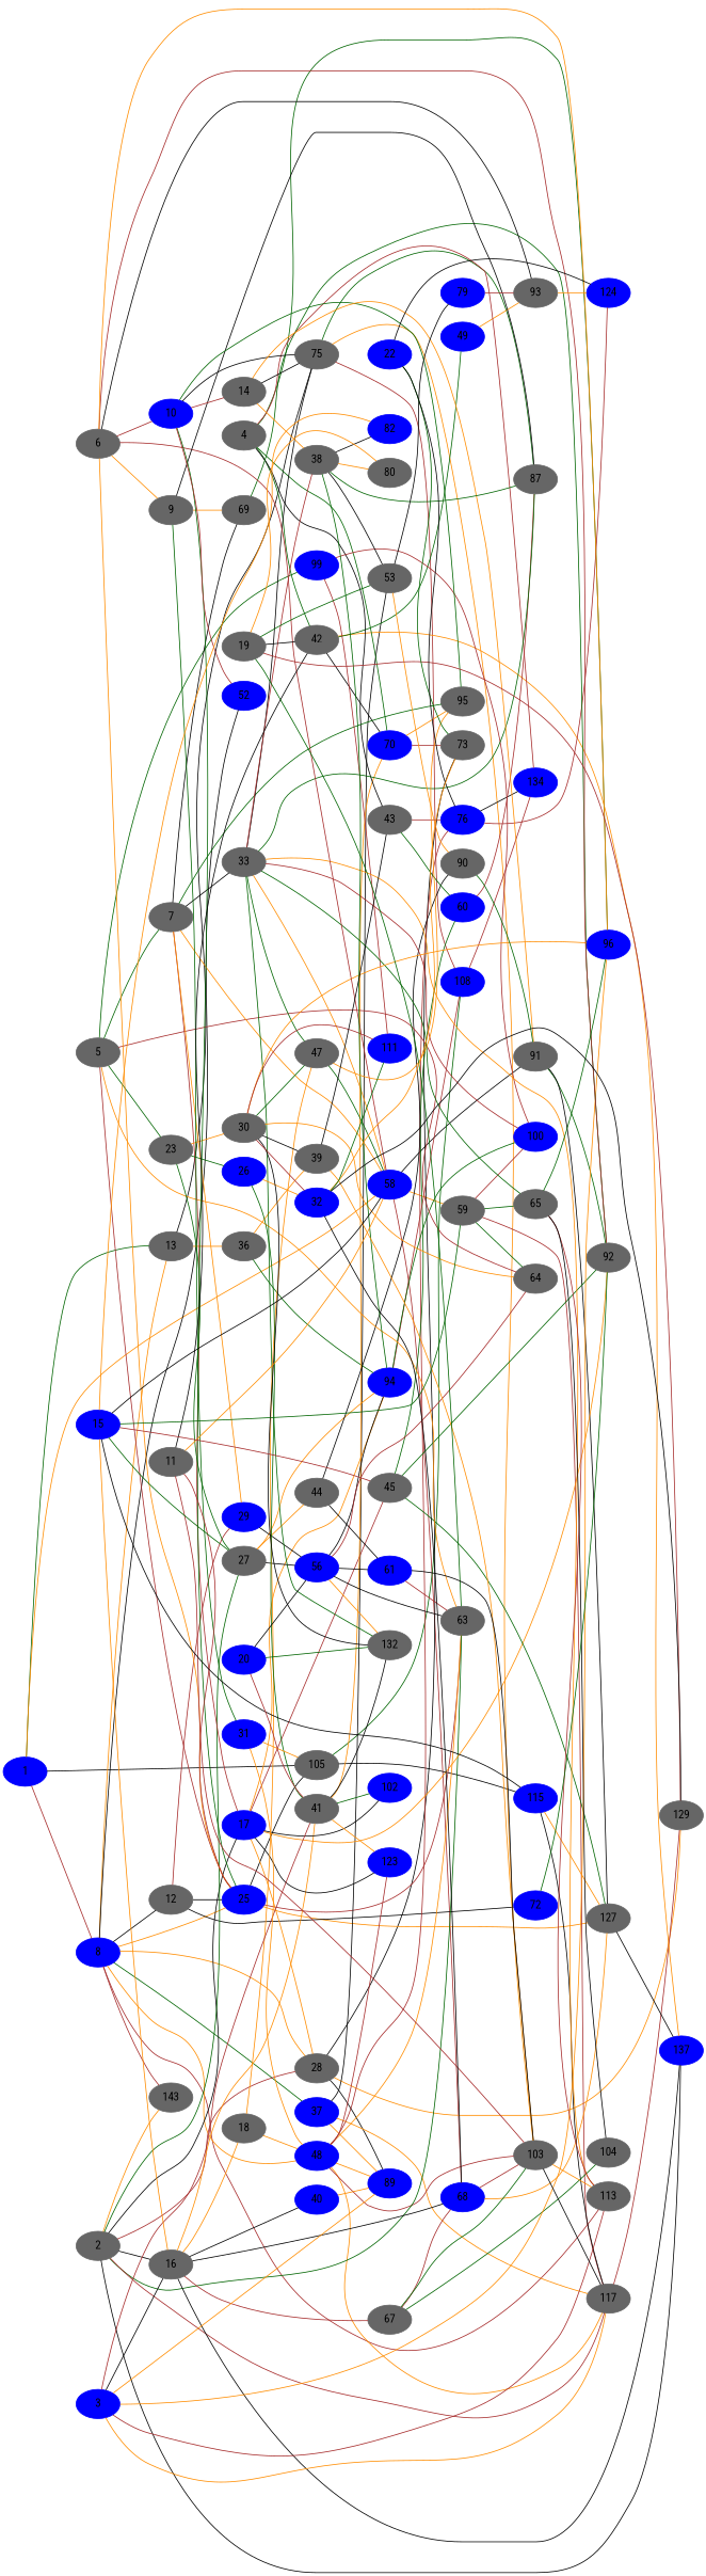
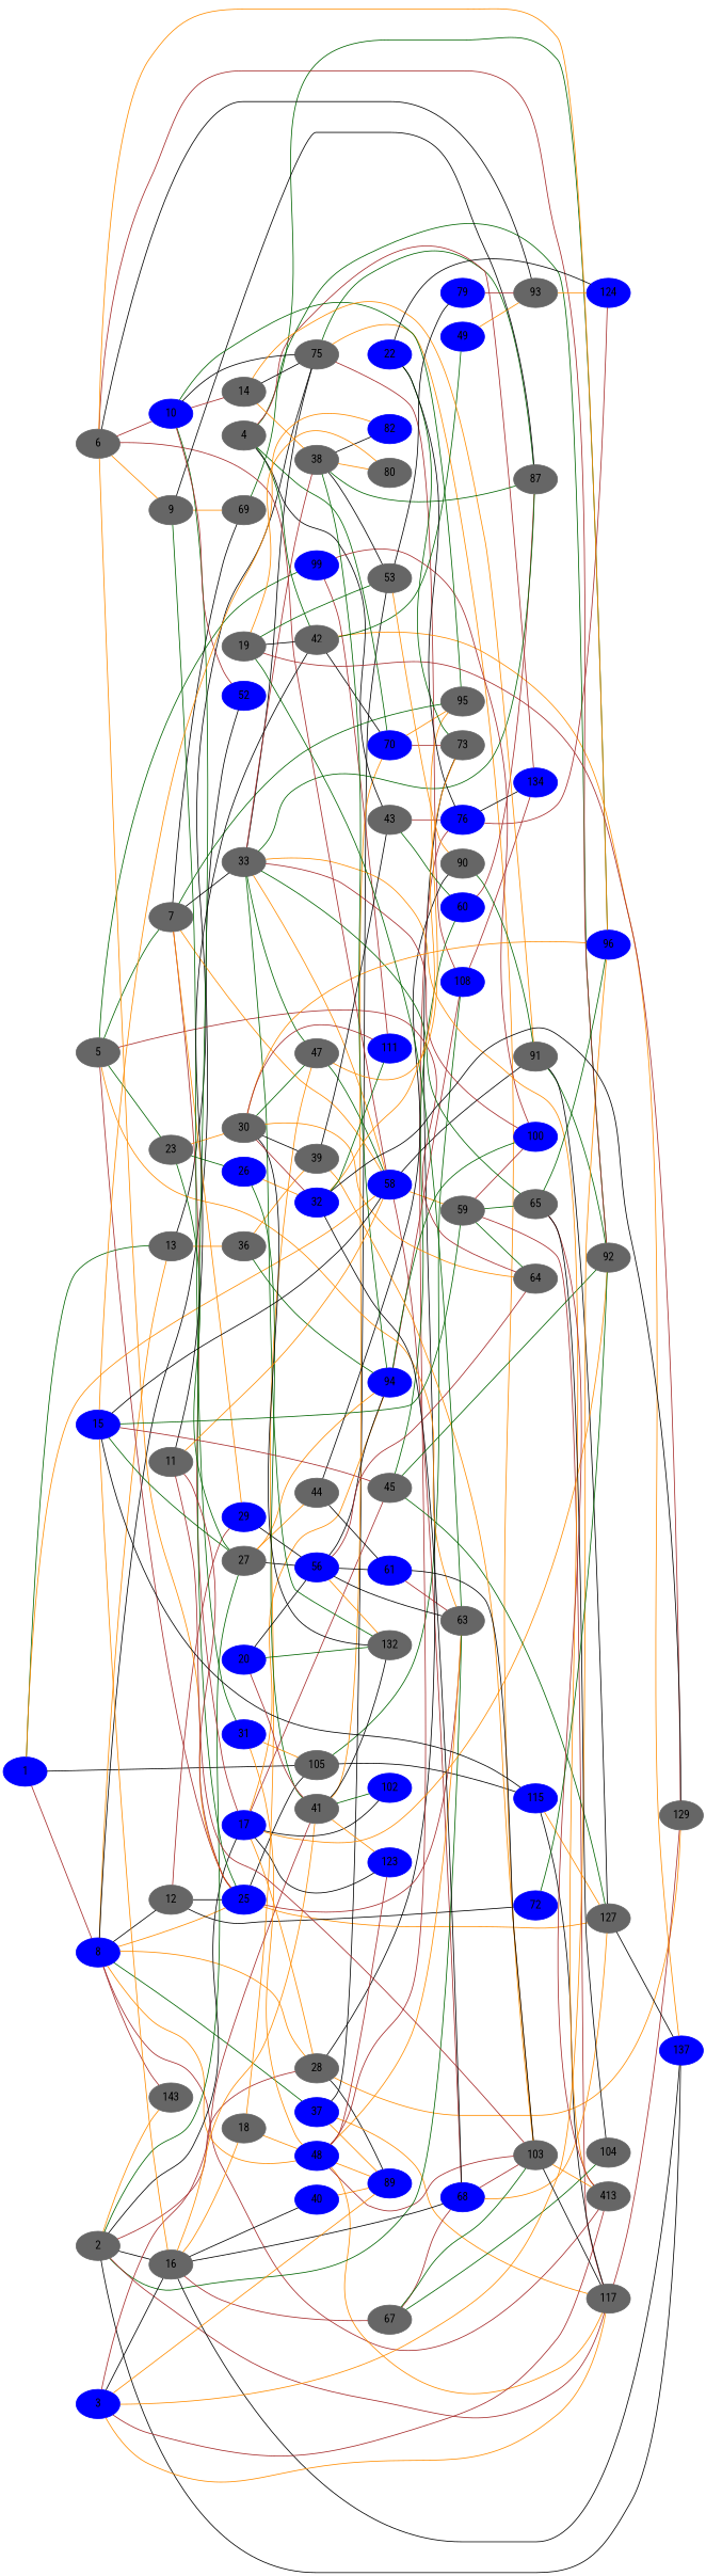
  graph {
    fontname="Roboto Condensed"
    rankdir=LR
    node [color=gray40 fontname="Roboto Condensed" style=filled]
    edge [color=darkorange fontname="Roboto Condensed"]
    1 [color=blue super="+118"]
    8 [color=blue super="+81"]
    13 [super="+85"]
    58 [color=blue super="+135"]
    105
    28 [super="+109"]
    143
-   113 [super="+140"]
+   113 [super="+140" label=413]
    25 [color=blue super="+84"]
    12 [super="+77"]
    37 [color=blue]
    48 [color=blue super="+88"]
    52 [color=blue]
    75 [super="+101"]
    36
    91 [super="+114"]
    59 [super="+125"]
    68 [color=blue super="+74"]
    115 [color=blue]
    108 [color=blue]
    2 [super="+138"]
    16 [super="+51"]
    17 [color=blue super="+57"]
    27
    63 [super="+128"]
    117 [super="+130"]
    137 [color=blue]
    41 [super="+83"]
    18
    40 [color=blue]
    67
    92 [super="+119"]
    45 [super="+142"]
    94 [color=blue super="+110"]
    102 [color=blue]
    123 [color=blue]
    56 [color=blue super="+66"]
    44
    89 [color=blue]
    129
    73 [super="+97"]
    3 [color=blue super="+62"]
    96 [color=blue super="+107"]
    70 [color=blue]
    132 [super="+139"]
    42 [super="+126"]
    49 [color=blue]
    4
    43
    134 [color=blue]
    76 [color=blue]
    60 [color=blue]
    95
    5 [super="+50"]
    7 [super="+121"]
    23 [super="+78"]
    64 [super="+116"]
    99 [color=blue]
    29 [color=blue]
    33 [super="+144"]
    69
    26 [color=blue]
    30 [super="+120"]
    127 [super="+131"]
    111 [color=blue]
    100 [color=blue]
    6 [super="+35"]
    9 [super="+54"]
    10 [color=blue super="+86"]
    93
    31 [color=blue]
    87 [super="+122"]
    14 [super="+136"]
    124 [color=blue]
    38 [super="+46"]
    47 [super="+112"]
    65 [super="+133"]
    72 [color=blue]
    53
    103 [super="+106"]
    11 [super="+98"]
    39
    82 [color=blue]
    80
    15 [color=blue super="+71"]
    104
    19 [super="+21"]
    90
    79 [color=blue]
    20 [color=blue super="+24"]
    61 [color=blue]
    22 [color=blue super="+34"]
    32 [color=blue super="+55"]
    1 -- 8 [color=brown]
    1 -- 13 [color=darkgreen]
    1 -- 58
    1 -- 105 [color=black weight=2]
    8 -- 13
    8 -- 28
    8 -- 143 [color=brown]
    8 -- 113 [color=brown]
    8 -- 25
    8 -- 12 [color=black]
    8 -- 37 [color=darkgreen]
    8 -- 48
    8 -- 52 [color=black]
    13 -- 75 [color=black]
    13 -- 36
    58 -- 91 [color=black]
    58 -- 59
    58 -- 68 [color=brown]
    105 -- 115 [color=black]
    105 -- 108 [color=darkgreen]
    28 -- 89 [color=black]
    28 -- 129
    28 -- 73 [color=black]
    25 -- 105 [color=black]
    25 -- 63 [color=brown]
    25 -- 127
    12 -- 25 [color=black]
    12 -- 29 [color=brown]
    12 -- 72 [color=black]
    37 -- 117
    37 -- 89
    37 -- 53 [color=black]
    48 -- 63
    48 -- 117
    48 -- 123 [color=brown]
    48 -- 89
    48 -- 76 [color=brown]
    48 -- 103 [color=brown]
    75 -- 108 [color=brown]
    75 -- 87 [color=darkgreen]
    75 -- 103
    36 -- 94 [color=darkgreen]
    36 -- 39
    91 -- 92 [color=darkgreen]
    91 -- 127 [color=black]
    59 -- 117 [color=brown]
    59 -- 64 [color=darkgreen]
    59 -- 100 [color=brown]
    59 -- 65 [color=darkgreen]
    68 -- 127
    68 -- 103 [color=brown]
    115 -- 117 [color=black]
    115 -- 127
    108 -- 134 [color=brown]
    2 -- 28 [color=brown]
    2 -- 143
    2 -- 16 [color=black]
    2 -- 17 [color=black]
    2 -- 27 [color=darkgreen]
    2 -- 63 [color=darkgreen]
    2 -- 117 [color=brown]
    2 -- 137 [color=black]
    16 -- 68 [color=black]
    16 -- 137 [color=black]
    16 -- 41
    16 -- 18
    16 -- 40 [color=black]
    16 -- 67 [color=brown]
    17 -- 28
    17 -- 92
    17 -- 45 [color=brown]
    17 -- 94
    17 -- 102 [color=black]
    17 -- 123 [color=black]
    27 -- 94
    27 -- 56 [color=black]
    27 -- 44
    117 -- 129 [color=brown]
    41 -- 102 [color=darkgreen]
    41 -- 123
    41 -- 70
    41 -- 132 [color=black]
    18 -- 48
    18 -- 47
    40 -- 89
    67 -- 68 [color=brown]
    67 -- 103 [color=darkgreen]
    67 -- 104 [color=darkgreen]
    45 -- 92 [color=darkgreen]
    45 -- 60 [color=darkgreen]
    45 -- 127 [color=darkgreen]
    94 -- 108 [color=brown]
    94 -- 100 [color=darkgreen]
    56 -- 63 [color=black]
    56 -- 94 [color=black]
    56 -- 132
    56 -- 64 [color=brown]
    56 -- 61 [color=black]
    44 -- 90 [color=black]
    44 -- 61 [color=black]
    3 -- 113 [color=brown]
    3 -- 16 [color=black]
    3 -- 117
    3 -- 41 [color=brown]
    3 -- 89
    3 -- 96
    70 -- 73 [color=brown]
    70 -- 95
    42 -- 137
    42 -- 70 [color=black]
    42 -- 49 [color=darkgreen]
    49 -- 93
    4 -- 96 [color=darkgreen]
    4 -- 70 [color=darkgreen]
    4 -- 42 [color=darkgreen]
    4 -- 43 [color=black]
    4 -- 134 [color=brown]
    43 -- 76 [color=brown]
    43 -- 60 [color=darkgreen]
    76 -- 134 [color=black]
    76 -- 124 [color=brown]
    60 -- 87 [color=brown]
    5 -- 25 [color=brown]
    5 -- 63
    5 -- 7 [color=darkgreen]
    5 -- 23 [color=darkgreen]
    5 -- 64 [color=brown]
    5 -- 99 [color=darkgreen]
    7 -- 58
    7 -- 17 [color=brown]
    7 -- 95 [color=darkgreen]
    7 -- 29
    7 -- 33 [color=black]
    7 -- 69 [color=black]
    23 -- 27 [color=darkgreen]
    23 -- 26 [color=darkgreen]
    23 -- 30
    99 -- 111 [color=brown]
    99 -- 100 [color=brown]
    29 -- 56 [color=black]
    33 -- 58
    33 -- 113
    33 -- 75 [color=black]
    33 -- 132 [color=darkgreen]
    33 -- 100 [color=brown]
    33 -- 87 [color=darkgreen]
    33 -- 38 [color=brown]
    33 -- 47 [color=darkgreen]
    33 -- 65 [color=darkgreen]
    69 -- 92 [color=darkgreen]
    26 -- 41 [color=darkgreen]
    26 -- 32
    30 -- 96
    30 -- 132 [color=black]
    30 -- 64
    30 -- 111 [color=brown]
    30 -- 47 [color=darkgreen]
    30 -- 39 [color=black]
    30 -- 32 [color=brown]
    127 -- 137 [color=black]
    6 -- 58 [color=brown]
    6 -- 25 [weight=2]
    6 -- 92 [color=brown]
    6 -- 96
    6 -- 9
    6 -- 10 [color=brown]
    6 -- 93 [color=black]
    9 -- 69
    9 -- 31 [color=darkgreen]
    9 -- 87 [color=black]
    10 -- 25 [color=darkgreen]
    10 -- 52 [color=brown]
    10 -- 75 [color=black]
    10 -- 95 [color=darkgreen]
    10 -- 14 [color=brown]
    93 -- 124
    31 -- 105
    31 -- 48
    14 -- 75 [color=black]
    14 -- 91
    14 -- 38
    38 -- 94 [color=darkgreen]
    38 -- 87 [color=darkgreen]
    38 -- 53 [color=black]
    38 -- 82 [color=black]
    38 -- 80
    47 -- 58 [color=darkgreen]
    47 -- 95
    65 -- 113 [color=brown]
    65 -- 96 [color=darkgreen]
    65 -- 104 [color=black]
    72 -- 92 [color=darkgreen]
    53 -- 90
    53 -- 79 [color=black]
    103 -- 113
    103 -- 117 [color=black]
    11 -- 58
    11 -- 25 [color=brown]
    11 -- 42 [color=black weight=2]
    11 -- 103 [color=brown]
    39 -- 43 [color=black]
    39 -- 103
    15 -- 58 [color=black]
    15 -- 59 [color=darkgreen]
    15 -- 115 [color=black]
    15 -- 16
    15 -- 27 [color=darkgreen]
    15 -- 45 [color=brown]
    15 -- 82
    19 -- 63 [color=darkgreen]
    19 -- 129 [color=brown]
    19 -- 42 [color=black]
    19 -- 53 [color=darkgreen]
    19 -- 80
    90 -- 91 [color=darkgreen]
    79 -- 93 [color=brown]
    20 -- 41 [color=brown]
    20 -- 56 [color=black]
    20 -- 132 [color=darkgreen]
    61 -- 63 [color=brown]
    61 -- 103 [color=black weight=2]
    22 -- 73 [color=darkgreen weight=2]
    22 -- 76 [color=black]
    22 -- 124 [color=black]
    32 -- 68 [color=black]
    32 -- 129 [color=black]
    32 -- 73
    32 -- 111 [color=darkgreen]
  }
